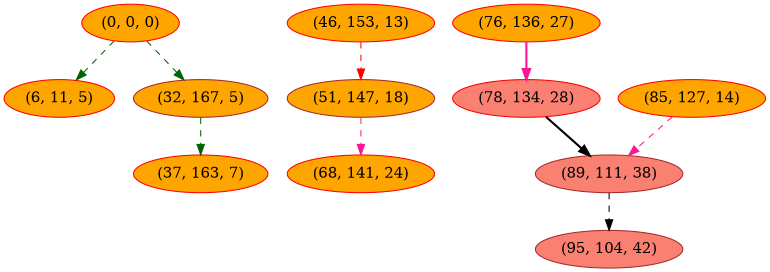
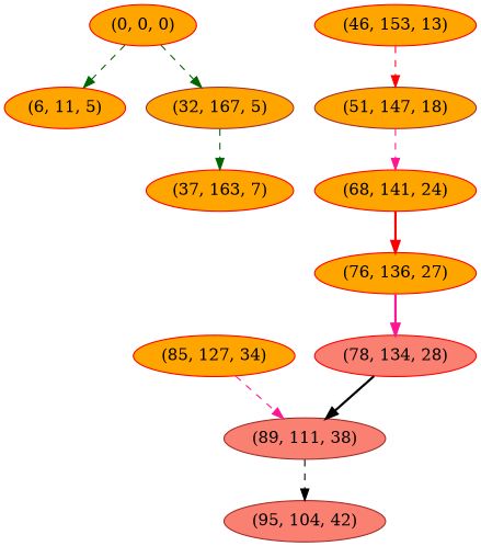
  digraph {
    node [color=red fillcolor=orange style=filled]
    edge [color=darkgreen style=dashed]
    "(0, 0, 0)"
    "(6, 11, 5)"
    "(32, 167, 5)" [color=brown]
    "(37, 163, 7)"
    "(51, 147, 18)" [color=brown]
    "(46, 153, 13)"
    "(68, 141, 24)"
    "(76, 136, 27)"
    "(78, 134, 28)" [fillcolor=salmon]
    "(89, 111, 38)" [color=brown fillcolor=salmon]
-   "(85, 127, 34)" [label="(85, 127, 14)"]
+   "(85, 127, 34)"
    "(95, 104, 42)" [color=brown fillcolor=salmon]
    "(0, 0, 0)" -> "(6, 11, 5)"
    "(0, 0, 0)" -> "(32, 167, 5)"
    "(32, 167, 5)" -> "(37, 163, 7)"
    "(51, 147, 18)" -> "(68, 141, 24)" [color=deeppink]
    "(46, 153, 13)" -> "(51, 147, 18)" [color=red]
+   "(68, 141, 24)" -> "(76, 136, 27)" [color=red style=bold]
    "(76, 136, 27)" -> "(78, 134, 28)" [color=deeppink style=bold]
    "(78, 134, 28)" -> "(89, 111, 38)" [color=black style=bold]
    "(89, 111, 38)" -> "(95, 104, 42)" [color=black]
    "(85, 127, 34)" -> "(89, 111, 38)" [color=deeppink]
  }
